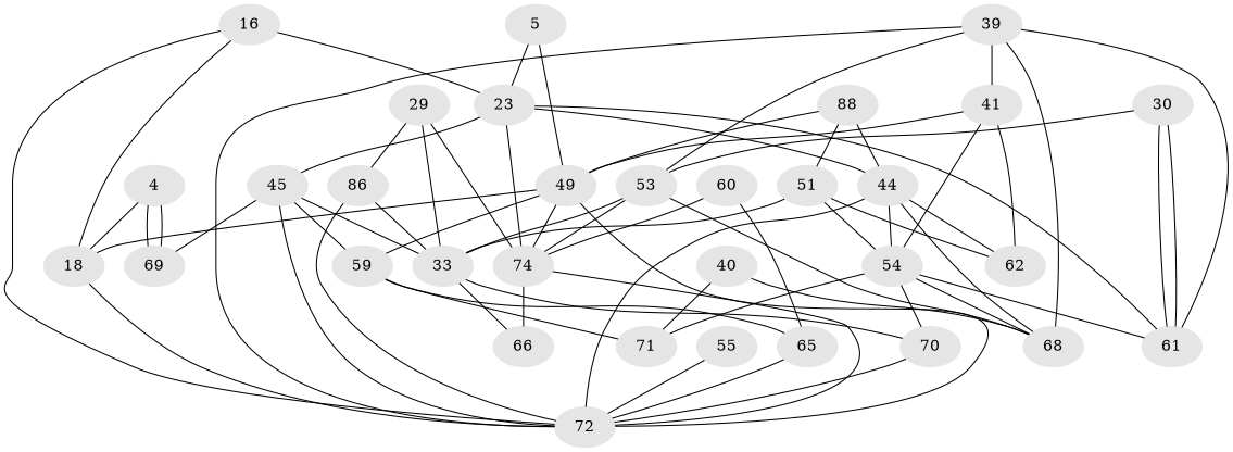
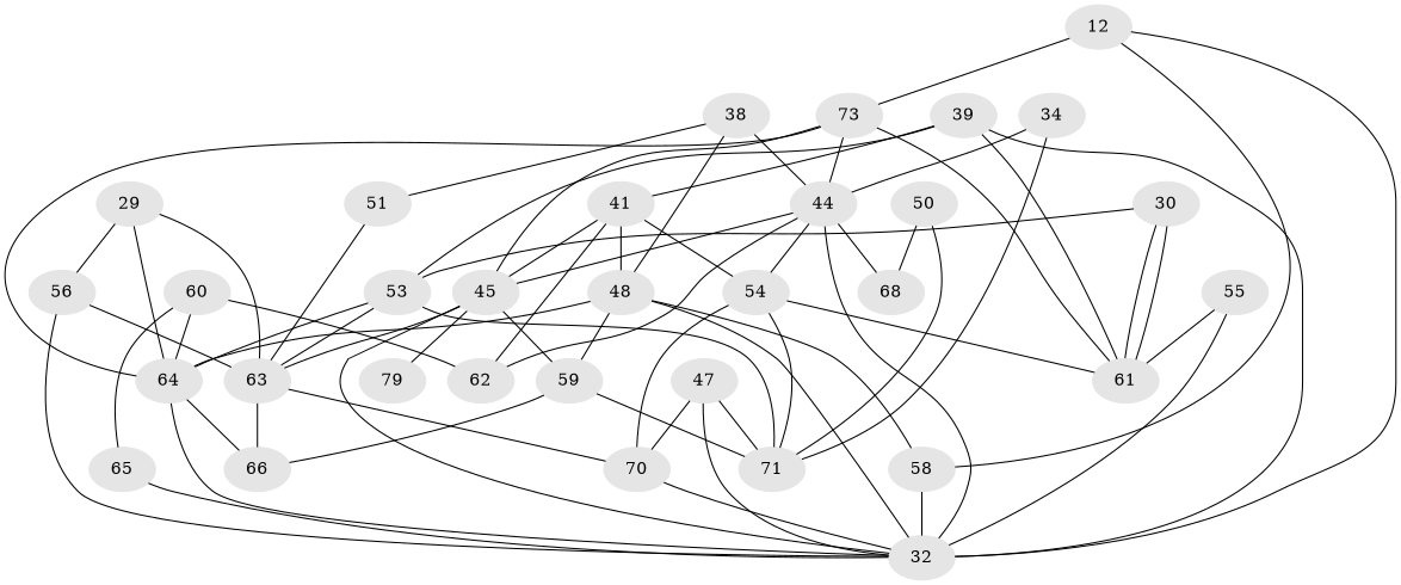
  graph {
    node [color=gray90 style=filled]
-   58 [super="+2+25" label=18]
-   72 [super="+37+52+49"]
-   4
-   69
-   23 [super="+22"]
+   58 [super="+2+25"]
+   72 [super="+37+52+49" label=32]
+   69 [label=79]
+   23 [super="+22" label=73]
    44 [super="+9+33"]
    45 [super="+10+24+14"]
    61 [super="+26"]
-   64 [super="+32" label=74]
-   5
-   48 [super="+42" label=49]
+   64 [super="+32"]
+   48 [super="+42"]
    59
-   16
+   16 [label=12]
    71 [super="+43"]
-   40
+   40 [label=50]
    68
    54 [super="+3"]
    62
-   63 [super="+28" label=33]
+   63 [super="+28"]
    66 [super="+35"]
    29
-   56 [label=86]
+   56
    70 [super="+57"]
    53 [super="+21"]
    30
-   38 [label=88]
+   34
+   38
    51 [super="+15"]
    39 [super="+36"]
    41 [super="+6+20"]
+   47
    55
    60
    65
    58 -- 72 [weight=2]
-   4 -- 58
-   4 -- 69
-   4 -- 69
    23 -- 44
    23 -- 45
    23 -- 61
    23 -- 64
    44 -- 72 [weight=4]
+   44 -- 45 [weight=2]
    44 -- 68 [weight=3]
    44 -- 54
    44 -- 62
    45 -- 72
    45 -- 69
    45 -- 59
    45 -- 63 [weight=3]
    64 -- 72
    64 -- 66 [weight=3]
-   5 -- 23
-   5 -- 48
    48 -- 58
    48 -- 72
    48 -- 64 [weight=2]
    48 -- 59
    59 -- 71
-   59 -- 65
+   59 -- 66
    16 -- 58
    16 -- 72
    16 -- 23 [weight=2]
    40 -- 71
    40 -- 68
    54 -- 61
    54 -- 71 [weight=2]
-   54 -- 68
    54 -- 70
    63 -- 66
    63 -- 70
    29 -- 64
    29 -- 63
    29 -- 56
    56 -- 72
    56 -- 63
    70 -- 72 [weight=2]
    53 -- 64
-   53 -- 68
+   53 -- 71
    53 -- 63
    30 -- 61
    30 -- 61
    30 -- 53
+   34 -- 44
+   34 -- 71
    38 -- 44 [weight=2]
    38 -- 48
    38 -- 51
-   51 -- 54
    51 -- 63
    39 -- 72 [weight=2]
    39 -- 61
-   39 -- 68 [weight=2]
    39 -- 53
    39 -- 41
+   41 -- 45 [weight=2]
    41 -- 48 [weight=2]
    41 -- 54 [weight=3]
    41 -- 62
+   47 -- 72
+   47 -- 71 [weight=2]
+   47 -- 70
    55 -- 72
+   55 -- 61
    60 -- 64 [weight=2]
-   51 -- 62
+   60 -- 62
    60 -- 65
    65 -- 72
  }
